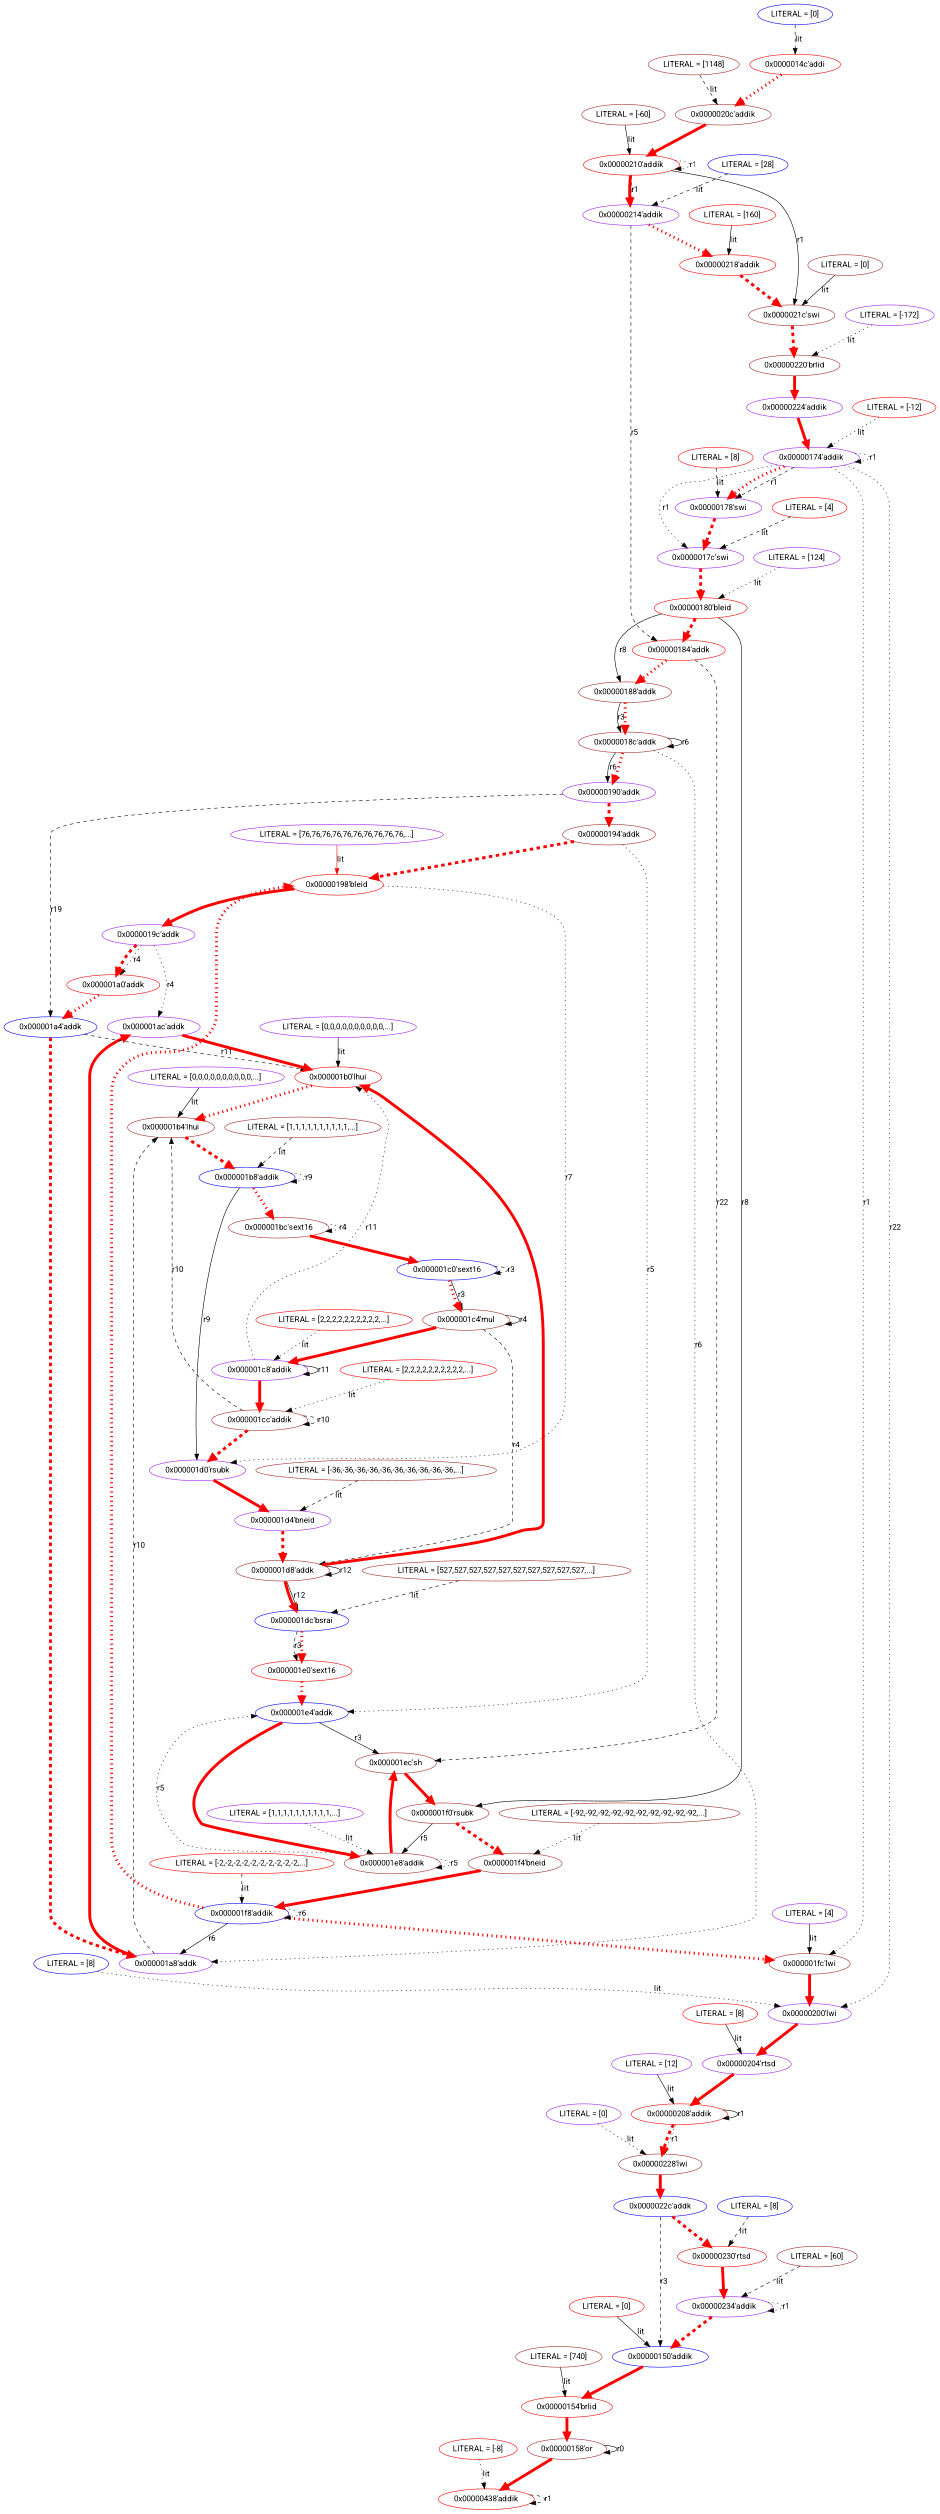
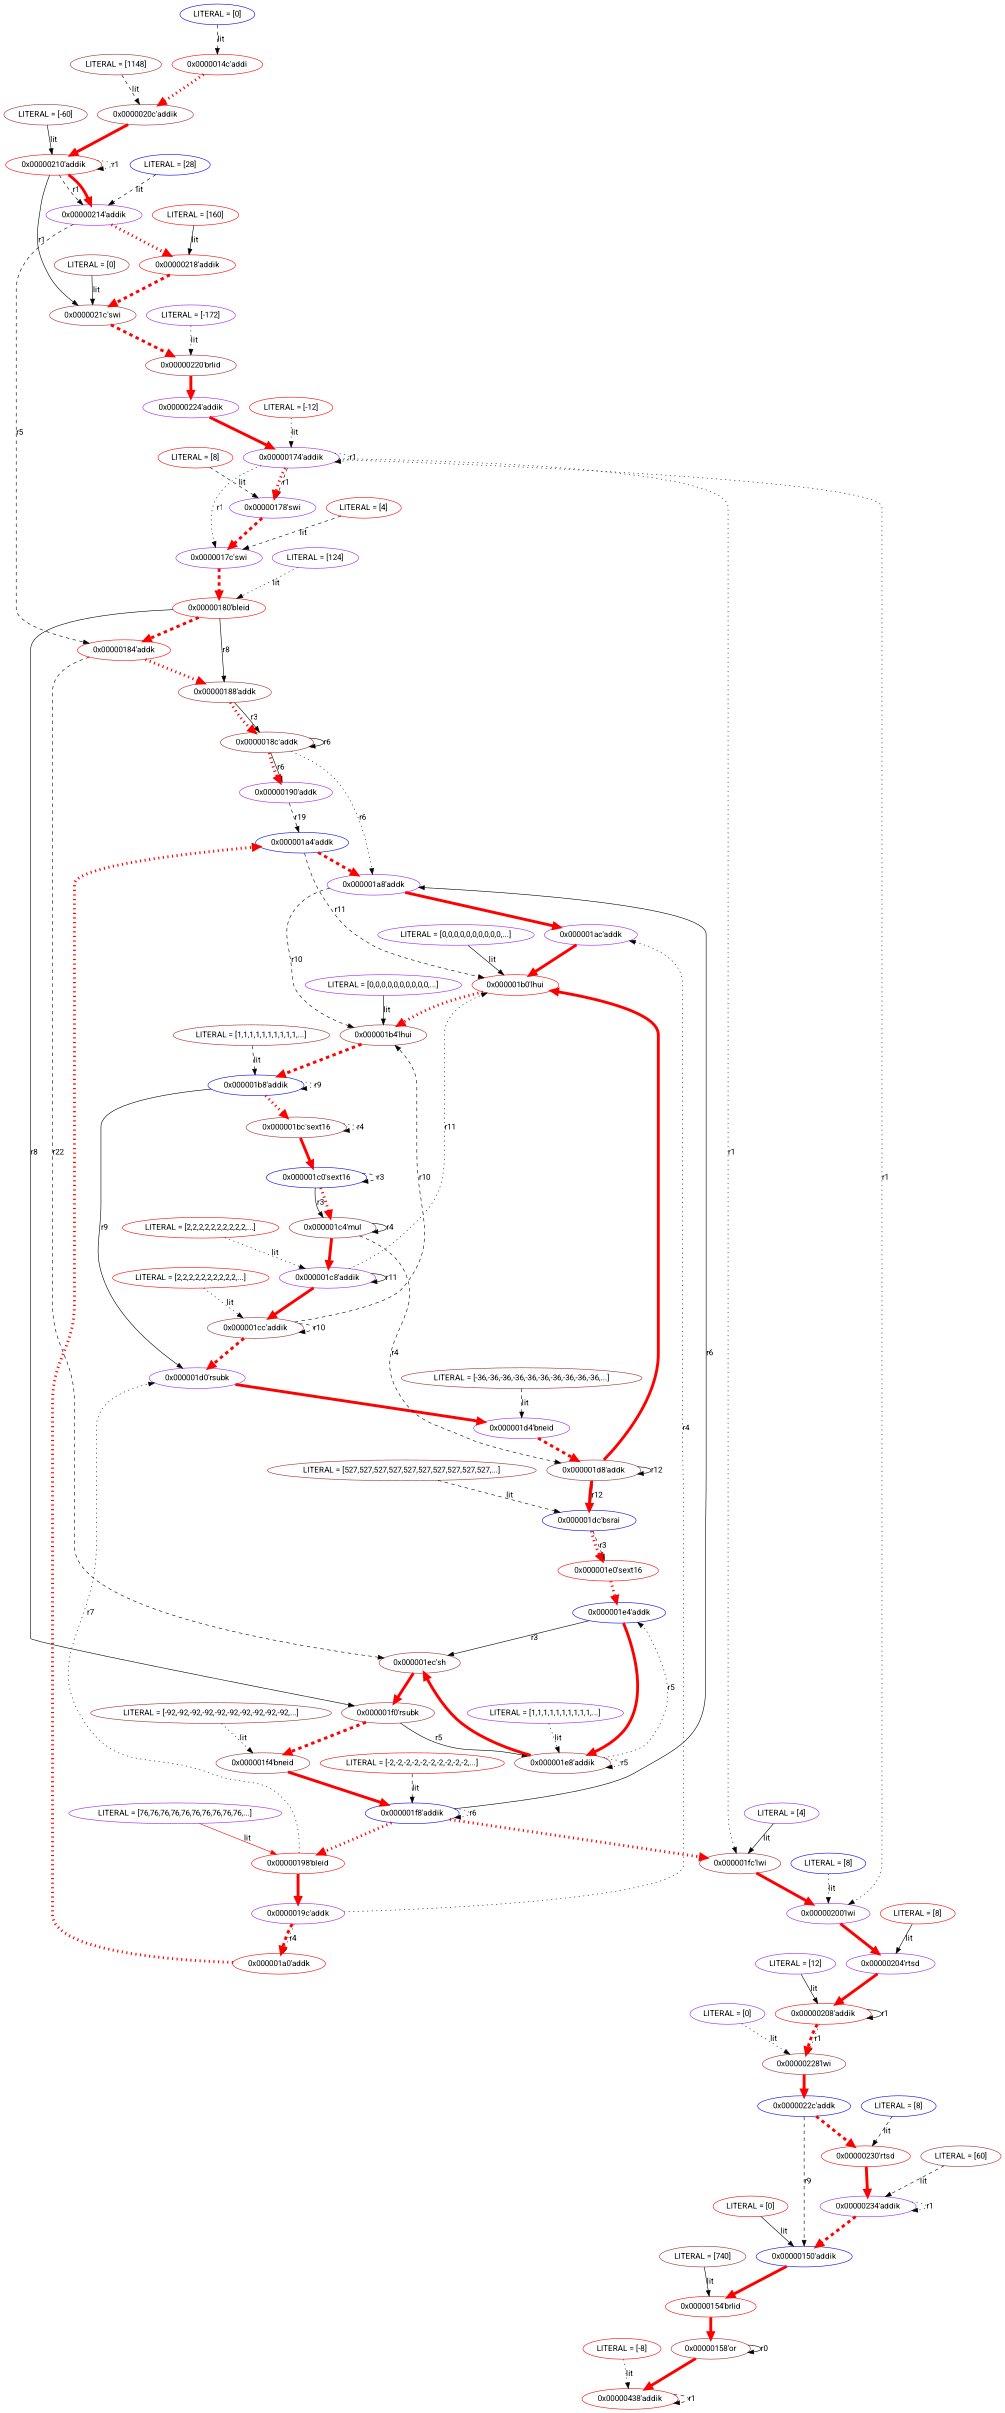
  digraph {
    fontname=Roboto
    node [color=brown fontname=Roboto]
    edge [fontname=Roboto style=solid]
    n1 [color=red label="0x0000014c'addi"]
    n2 [label="0x0000020c'addik"]
    n3 [color=red label="0x00000210'addik"]
    n4 [color=blue label="LITERAL = [0]"]
    n5 [color=purple label="0x00000214'addik"]
    n6 [label="0x0000021c'swi"]
    n7 [label="LITERAL = [1148]"]
    n8 [color=red label="0x00000218'addik"]
    n9 [color=red label="0x00000184'addk"]
    n10 [label="0x00000220'brlid"]
    n11 [label="LITERAL = [-60]"]
    n12 [label="0x00000188'addk"]
    n13 [label="0x000001ec'sh"]
    n14 [color=blue label="LITERAL = [28]"]
    n15 [color=red label="LITERAL = [160]"]
    n16 [color=purple label="0x00000224'addik"]
    n17 [label="LITERAL = [0]"]
    n18 [color=purple label="0x00000174'addik"]
    n19 [color=purple label="LITERAL = [-172]"]
    n20 [color=purple label="0x00000178'swi"]
    n21 [color=purple label="0x0000017c'swi"]
    n22 [label="0x000001fc'lwi"]
    n23 [color=purple label="0x00000200'lwi"]
    n24 [color=red label="0x00000180'bleid"]
    n25 [color=purple label="0x00000204'rtsd"]
    n26 [color=red label="LITERAL = [-12]"]
    n27 [color=red label="LITERAL = [8]"]
    n28 [label="0x000001f0'rsubk"]
    n29 [color=red label="LITERAL = [4]"]
    n30 [label="0x0000018c'addk"]
    n31 [label="0x000001e8'addik"]
    n32 [label="0x000001f4'bneid"]
    n33 [color=purple label="LITERAL = [124]"]
    n34 [color=purple label="0x00000190'addk"]
    n35 [color=purple label="0x000001a8'addk"]
-   n36 [label="0x00000194'addk"]
    n37 [color=blue label="0x000001a4'addk"]
    n38 [color=purple label="0x000001ac'addk"]
    n39 [label="0x000001b4'lhui"]
    n40 [color=red label="0x00000198'bleid"]
    n41 [color=blue label="0x000001e4'addk"]
    n42 [color=red label="0x000001b0'lhui"]
    n43 [color=purple label="0x0000019c'addk"]
    n44 [color=purple label="0x000001d0'rsubk"]
    n45 [color=red label="0x000001a0'addk"]
    n46 [color=purple label="0x000001d4'bneid"]
    n47 [color=purple label="LITERAL = [76,76,76,76,76,76,76,76,76,76,...]"]
    n48 [color=blue label="0x000001b8'addik"]
    n49 [color=purple label="LITERAL = [0,0,0,0,0,0,0,0,0,0,...]"]
    n50 [label="0x000001bc'sext16"]
    n51 [color=purple label="LITERAL = [0,0,0,0,0,0,0,0,0,0,...]"]
    n52 [color=blue label="0x000001c0'sext16"]
    n53 [label="LITERAL = [1,1,1,1,1,1,1,1,1,1,...]"]
    n54 [label="0x000001c4'mul"]
    n55 [color=purple label="0x000001c8'addik"]
    n56 [label="0x000001d8'addk"]
    n57 [label="0x000001cc'addik"]
    n58 [color=blue label="0x000001dc'bsrai"]
    n59 [color=red label="LITERAL = [2,2,2,2,2,2,2,2,2,2,...]"]
    n60 [color=red label="LITERAL = [2,2,2,2,2,2,2,2,2,2,...]"]
    n61 [label="LITERAL = [-36,-36,-36,-36,-36,-36,-36,-36,-36,-36,...]"]
    n62 [color=red label="0x000001e0'sext16"]
    n63 [label="LITERAL = [527,527,527,527,527,527,527,527,527,527,...]"]
    n64 [color=purple label="LITERAL = [1,1,1,1,1,1,1,1,1,1,...]"]
    n65 [color=blue label="0x000001f8'addik"]
    n66 [label="LITERAL = [-92,-92,-92,-92,-92,-92,-92,-92,-92,-92,...]"]
    n67 [color=red label="LITERAL = [-2,-2,-2,-2,-2,-2,-2,-2,-2,-2,...]"]
    n68 [color=purple label="LITERAL = [4]"]
    n69 [color=red label="0x00000208'addik"]
    n70 [color=blue label="LITERAL = [8]"]
    n71 [label="0x00000228'lwi"]
    n72 [color=red label="LITERAL = [8]"]
    n73 [color=blue label="0x0000022c'addk"]
    n74 [color=purple label="LITERAL = [12]"]
    n75 [color=red label="0x00000230'rtsd"]
    n76 [color=blue label="0x00000150'addik"]
    n77 [color=purple label="LITERAL = [0]"]
    n78 [color=purple label="0x00000234'addik"]
    n79 [color=red label="0x00000154'brlid"]
    n80 [color=blue label="LITERAL = [8]"]
    n81 [label="LITERAL = [60]"]
    n82 [label="0x00000158'or"]
    n83 [color=red label="LITERAL = [0]"]
    n84 [color=red label="0x00000438'addik"]
    n85 [label="LITERAL = [740]"]
    n86 [color=red label="LITERAL = [-8]"]
    n1 -> n2 [color=red penwidth=5 style=dotted]
    n2 -> n3 [color=red penwidth=5]
    n3 -> n3 [label=r1 style=dotted]
    n3 -> n5 [label=r1 style=dashed]
    n3 -> n5 [color=red penwidth=5]
    n3 -> n6 [label=r1]
    n4 -> n1 [label=lit style=dashed]
    n5 -> n8 [color=red penwidth=5 style=dotted]
    n5 -> n9 [label=r5 style=dashed]
    n6 -> n10 [color=red penwidth=5 style=dashed]
    n7 -> n2 [label=lit style=dashed]
    n8 -> n6 [color=red penwidth=5 style=dashed]
    n9 -> n12 [color=red penwidth=5 style=dotted]
    n9 -> n13 [label=r22 style=dashed]
    n10 -> n16 [color=red penwidth=5]
    n11 -> n3 [label=lit]
    n12 -> n30 [label=r3]
    n12 -> n30 [color=red penwidth=5 style=dotted]
    n13 -> n28 [color=red penwidth=5]
    n14 -> n5 [label=lit style=dashed]
    n15 -> n8 [label=lit]
    n16 -> n18 [color=red penwidth=5]
    n17 -> n6 [label=lit]
    n18 -> n18 [label=r1 style=dotted]
    n18 -> n20 [label=r1 style=dashed]
    n18 -> n20 [color=red penwidth=5 style=dotted]
    n18 -> n21 [label=r1 style=dotted]
    n18 -> n22 [label=r1 style=dotted]
-   n18 -> n23 [label=r22 style=dotted]
+   n18 -> n23 [label=r1 style=dotted]
    n19 -> n10 [label=lit style=dotted]
    n20 -> n21 [color=red penwidth=5 style=dashed]
    n21 -> n24 [color=red penwidth=5 style=dashed]
    n22 -> n23 [color=red penwidth=5]
    n23 -> n25 [color=red penwidth=5]
    n24 -> n9 [color=red penwidth=5 style=dashed]
    n24 -> n12 [label=r8]
    n24 -> n28 [label=r8]
    n25 -> n69 [color=red penwidth=5]
    n26 -> n18 [label=lit style=dotted]
    n27 -> n20 [label=lit style=dashed]
    n28 -> n31 [label=r5]
    n28 -> n32 [color=red penwidth=5 style=dashed]
    n29 -> n21 [label=lit style=dashed]
    n30 -> n30 [label=r6]
    n30 -> n34 [label=r6]
    n30 -> n34 [color=red penwidth=5 style=dotted]
    n30 -> n35 [label=r6 style=dotted]
    n31 -> n13 [color=red penwidth=5]
    n31 -> n31 [label=r5 style=dotted]
    n31 -> n41 [label=r5 style=dotted]
    n32 -> n65 [color=red penwidth=5]
    n33 -> n24 [label=lit style=dotted]
-   n34 -> n36 [color=red penwidth=5 style=dashed]
    n34 -> n37 [label=r19 style=dashed]
    n35 -> n38 [color=red penwidth=5]
    n35 -> n39 [label=r10 style=dashed]
-   n36 -> n40 [color=red penwidth=5 style=dashed]
-   n36 -> n41 [label=r5 style=dotted]
    n37 -> n35 [color=red penwidth=5 style=dashed]
    n37 -> n42 [label=r11 style=dashed]
    n38 -> n42 [color=red penwidth=5]
    n39 -> n48 [color=red penwidth=5 style=dashed]
    n40 -> n43 [color=red penwidth=5]
    n40 -> n44 [label=r7 style=dotted]
    n41 -> n13 [label=r3]
    n41 -> n31 [color=red penwidth=5]
    n42 -> n39 [color=red penwidth=5 style=dotted]
    n43 -> n38 [label=r4 style=dotted]
    n43 -> n45 [label=r4 style=dotted]
    n43 -> n45 [color=red penwidth=5 style=dashed]
    n44 -> n46 [color=red penwidth=5]
    n45 -> n37 [color=red penwidth=5 style=dotted]
    n46 -> n56 [color=red penwidth=5 style=dashed]
    n47 -> n40 [color=red label=lit]
    n48 -> n44 [label=r9]
    n48 -> n48 [label=r9 style=dotted]
    n48 -> n50 [color=red penwidth=5 style=dotted]
    n49 -> n42 [label=lit]
    n50 -> n50 [label=r4 style=dotted]
    n50 -> n52 [color=red penwidth=5]
    n51 -> n39 [label=lit]
    n52 -> n52 [label=r3 style=dashed]
    n52 -> n54 [label=r3]
    n52 -> n54 [color=red penwidth=5 style=dotted]
    n53 -> n48 [label=lit style=dashed]
    n54 -> n54 [label=r4]
    n54 -> n55 [color=red penwidth=5]
    n54 -> n56 [label=r4 style=dashed]
    n55 -> n42 [label=r11 style=dotted]
    n55 -> n55 [label=r11]
    n55 -> n57 [color=red penwidth=5]
    n56 -> n42 [color=red penwidth=5]
    n56 -> n56 [label=r12]
    n56 -> n58 [label=r12]
    n56 -> n58 [color=red penwidth=5]
    n57 -> n39 [label=r10 style=dashed]
    n57 -> n44 [color=red penwidth=5 style=dashed]
    n57 -> n57 [label=r10 style=dashed]
    n58 -> n62 [label=r3 style=dashed]
    n58 -> n62 [color=red penwidth=5 style=dotted]
    n59 -> n55 [label=lit style=dotted]
    n60 -> n57 [label=lit style=dotted]
    n61 -> n46 [label=lit style=dashed]
    n62 -> n41 [color=red penwidth=5 style=dotted]
    n63 -> n58 [label=lit style=dashed]
    n64 -> n31 [label=lit style=dotted]
    n65 -> n22 [color=red penwidth=5 style=dotted]
    n65 -> n35 [label=r6]
    n65 -> n40 [color=red penwidth=5 style=dotted]
    n65 -> n65 [label=r6 style=dotted]
    n66 -> n32 [label=lit style=dotted]
    n67 -> n65 [label=lit style=dashed]
    n68 -> n22 [label=lit]
    n69 -> n69 [label=r1]
    n69 -> n71 [label=r1 style=dotted]
    n69 -> n71 [color=red penwidth=5 style=dashed]
    n70 -> n23 [label=lit style=dotted]
    n71 -> n73 [color=red penwidth=5]
    n72 -> n25 [label=lit]
    n73 -> n75 [color=red penwidth=5 style=dashed]
-   n73 -> n76 [label=r3 style=dashed]
+   n73 -> n76 [label=r9 style=dashed]
    n74 -> n69 [label=lit]
    n75 -> n78 [color=red penwidth=5]
    n76 -> n79 [color=red penwidth=5]
    n77 -> n71 [label=lit style=dotted]
    n78 -> n76 [color=red penwidth=5 style=dashed]
    n78 -> n78 [label=r1 style=dotted]
    n79 -> n82 [color=red penwidth=5]
    n80 -> n75 [label=lit style=dashed]
    n81 -> n78 [label=lit style=dashed]
    n82 -> n82 [label=r0]
    n82 -> n84 [color=red penwidth=5]
    n83 -> n76 [label=lit]
    n84 -> n84 [label=r1 style=dashed]
    n85 -> n79 [label=lit]
    n86 -> n84 [label=lit style=dotted]
  }
